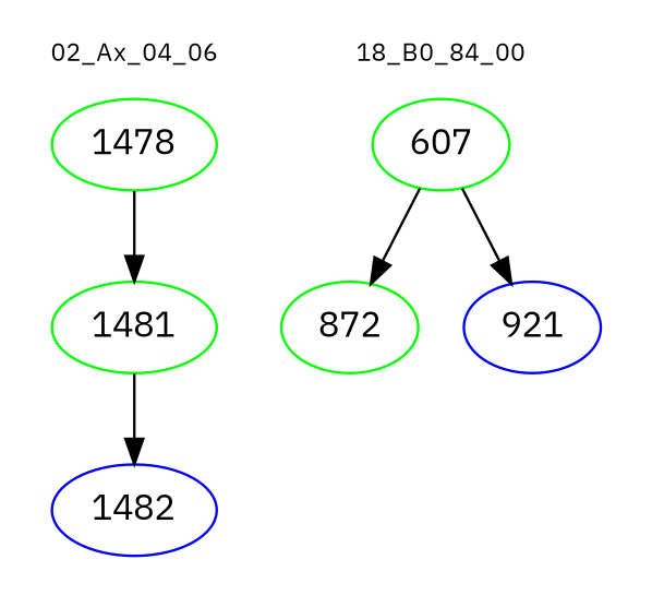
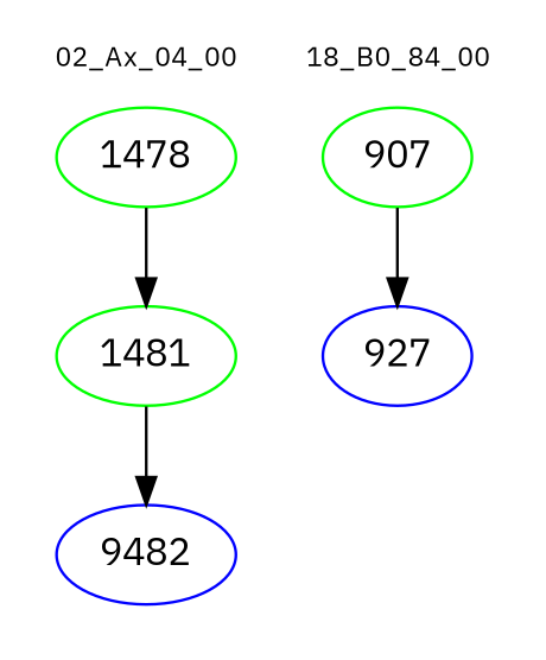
  digraph {
    fontname="IBM Plex Sans"
    node [color=green fontname="IBM Plex Sans"]
    edge [color=black fontname="IBM Plex Sans"]
    n1 [label=1478]
-   n2 [color=blue label=1482]
+   n2 [color=blue label=9482]
    n3 [label=1481]
-   n4 [label=607]
-   n5 [label=872]
-   n6 [color=blue label=921]
+   n4 [label=907]
+   n6 [color=blue label=927]
    subgraph cluster_1 {
      color=white
      fontsize=10
-     label="02_Ax_04_06"
+     label="02_Ax_04_00"
      n1
      n2
      n3
    }
    subgraph cluster_2 {
      color=white
      fontsize=10
      label="18_B0_84_00"
      n4
-     n5
      n6
    }
    n1 -> n3
    n3 -> n2
-   n4 -> n5
    n4 -> n6
  }
